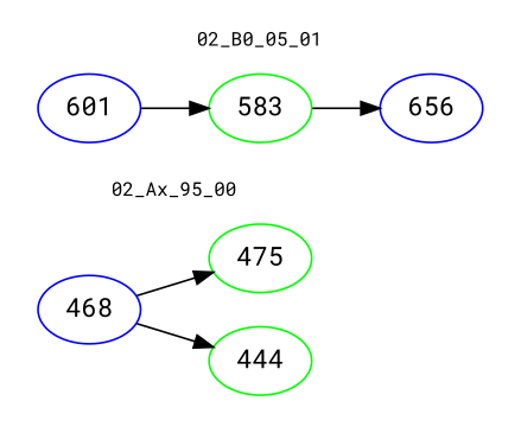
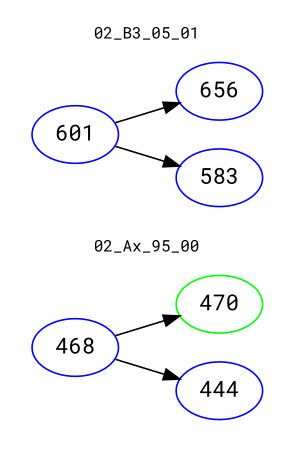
  digraph {
    fontname="Roboto Mono"
    rankdir=LR
    node [color=blue fontname="Roboto Mono"]
    edge [color=black fontname="Roboto Mono"]
    n1 [label=468]
-   n2 [color=green label=444]
-   n3 [color=green label=475]
+   n2 [label=444]
+   n3 [color=green label=470]
    n4 [label=601]
-   n5 [color=green label=583]
+   n5 [label=583]
    n6 [label=656]
    subgraph cluster_1 {
      color=white
      fontsize=10
      label="02_Ax_95_00"
      n1
      n2
      n3
    }
    subgraph cluster_2 {
      color=white
      fontsize=10
-     label="02_B0_05_01"
+     label="02_B3_05_01"
      n4
      n5
      n6
    }
    n1 -> n2
    n1 -> n3
    n4 -> n5
-   n5 -> n6
+   n4 -> n6
  }
